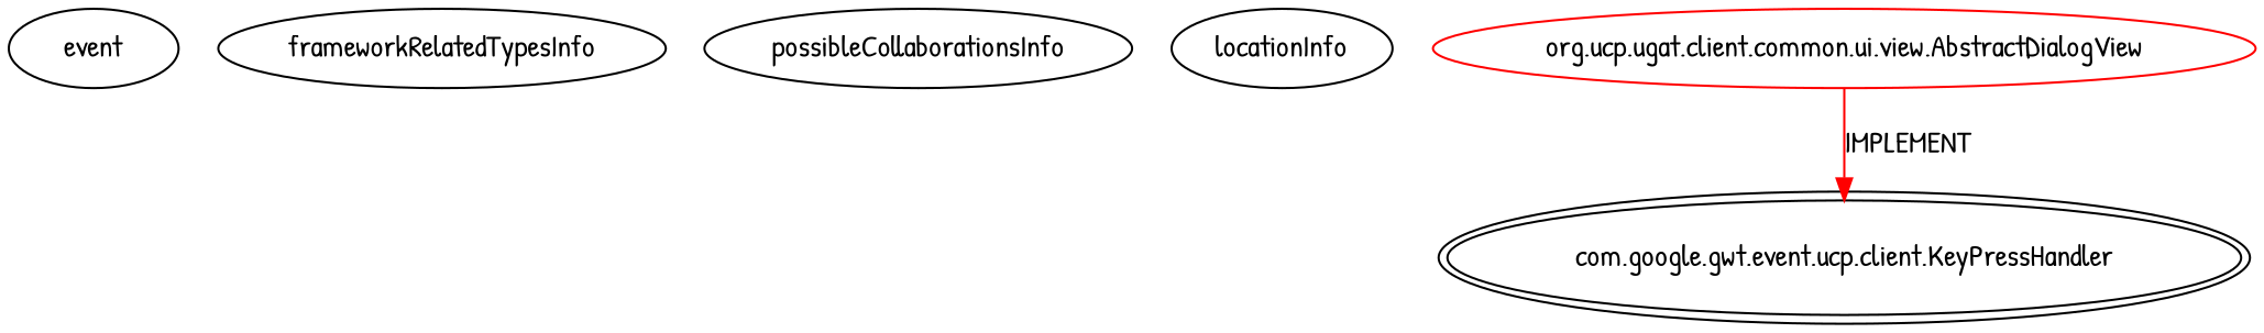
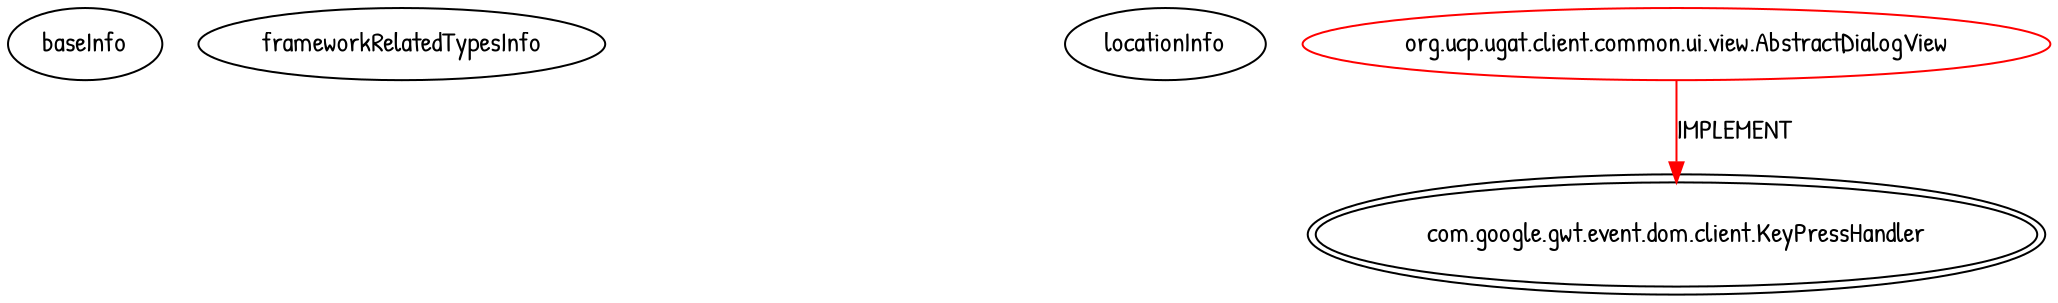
  digraph {
    fontname="Patrick Hand"
    node [fontname="Patrick Hand"]
-   baseInfo [category=extension_graph graphId=3073 isAnonymous=false possibleRelation=false label=event]
+   baseInfo [category=extension_graph graphId=3073 isAnonymous=false possibleRelation=false]
    frameworkRelatedTypesInfo [0="com.google.gwt.event.dom.client.KeyPressHandler"]
-   possibleCollaborationsInfo
    locationInfo [contextSignature=AbstractDialogView filePath="/hmiguellima-ugat/ugat-master/src/org/ucp/ugat/client/common/ui/view/AbstractDialogView.java" graphId=3073 projectName="hmiguellima-ugat"]
    n5 [color=red isFrameworkType=false label="org.ucp.ugat.client.common.ui.view.AbstractDialogView" vertexType=ROOT_CLIENT_CLASS_DECLARATION]
-   n6 [isFrameworkType=true label="com.google.gwt.event.ucp.client.KeyPressHandler" peripheries=2 vertexType=FRAMEWORK_INTERFACE_TYPE]
+   n6 [isFrameworkType=true label="com.google.gwt.event.dom.client.KeyPressHandler" peripheries=2 vertexType=FRAMEWORK_INTERFACE_TYPE]
    n5 -> n6 [color=red label=IMPLEMENT fontname="Patrick Hand"]
  }
